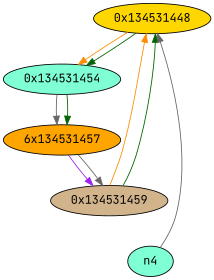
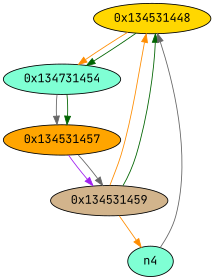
  digraph {
    fontname="JetBrains Mono"
    node [fillcolor=aquamarine fontname="JetBrains Mono" style=filled]
    edge [color=darkorange fontname="JetBrains Mono"]
    n1 [fillcolor=gold label="0x134531448"]
-   n2 [label="0x134531454"]
-   n3 [fillcolor=orange label="6x134531457"]
+   n2 [label="0x134731454"]
+   n3 [fillcolor=orange label="0x134531457"]
    n4 [fillcolor=tan label="0x134531459"]
    n5 [label=n4]
    n1 -> n2
    n1 -> n2 [color=darkgreen]
    n2 -> n3 [color=gray40]
    n2 -> n3 [color=darkgreen]
    n3 -> n4 [color=purple]
    n3 -> n4 [color=gray40]
    n4 -> n1
    n4 -> n1 [color=darkgreen]
+   n4 -> n5
    n5 -> n1 [color=gray40]
  }
